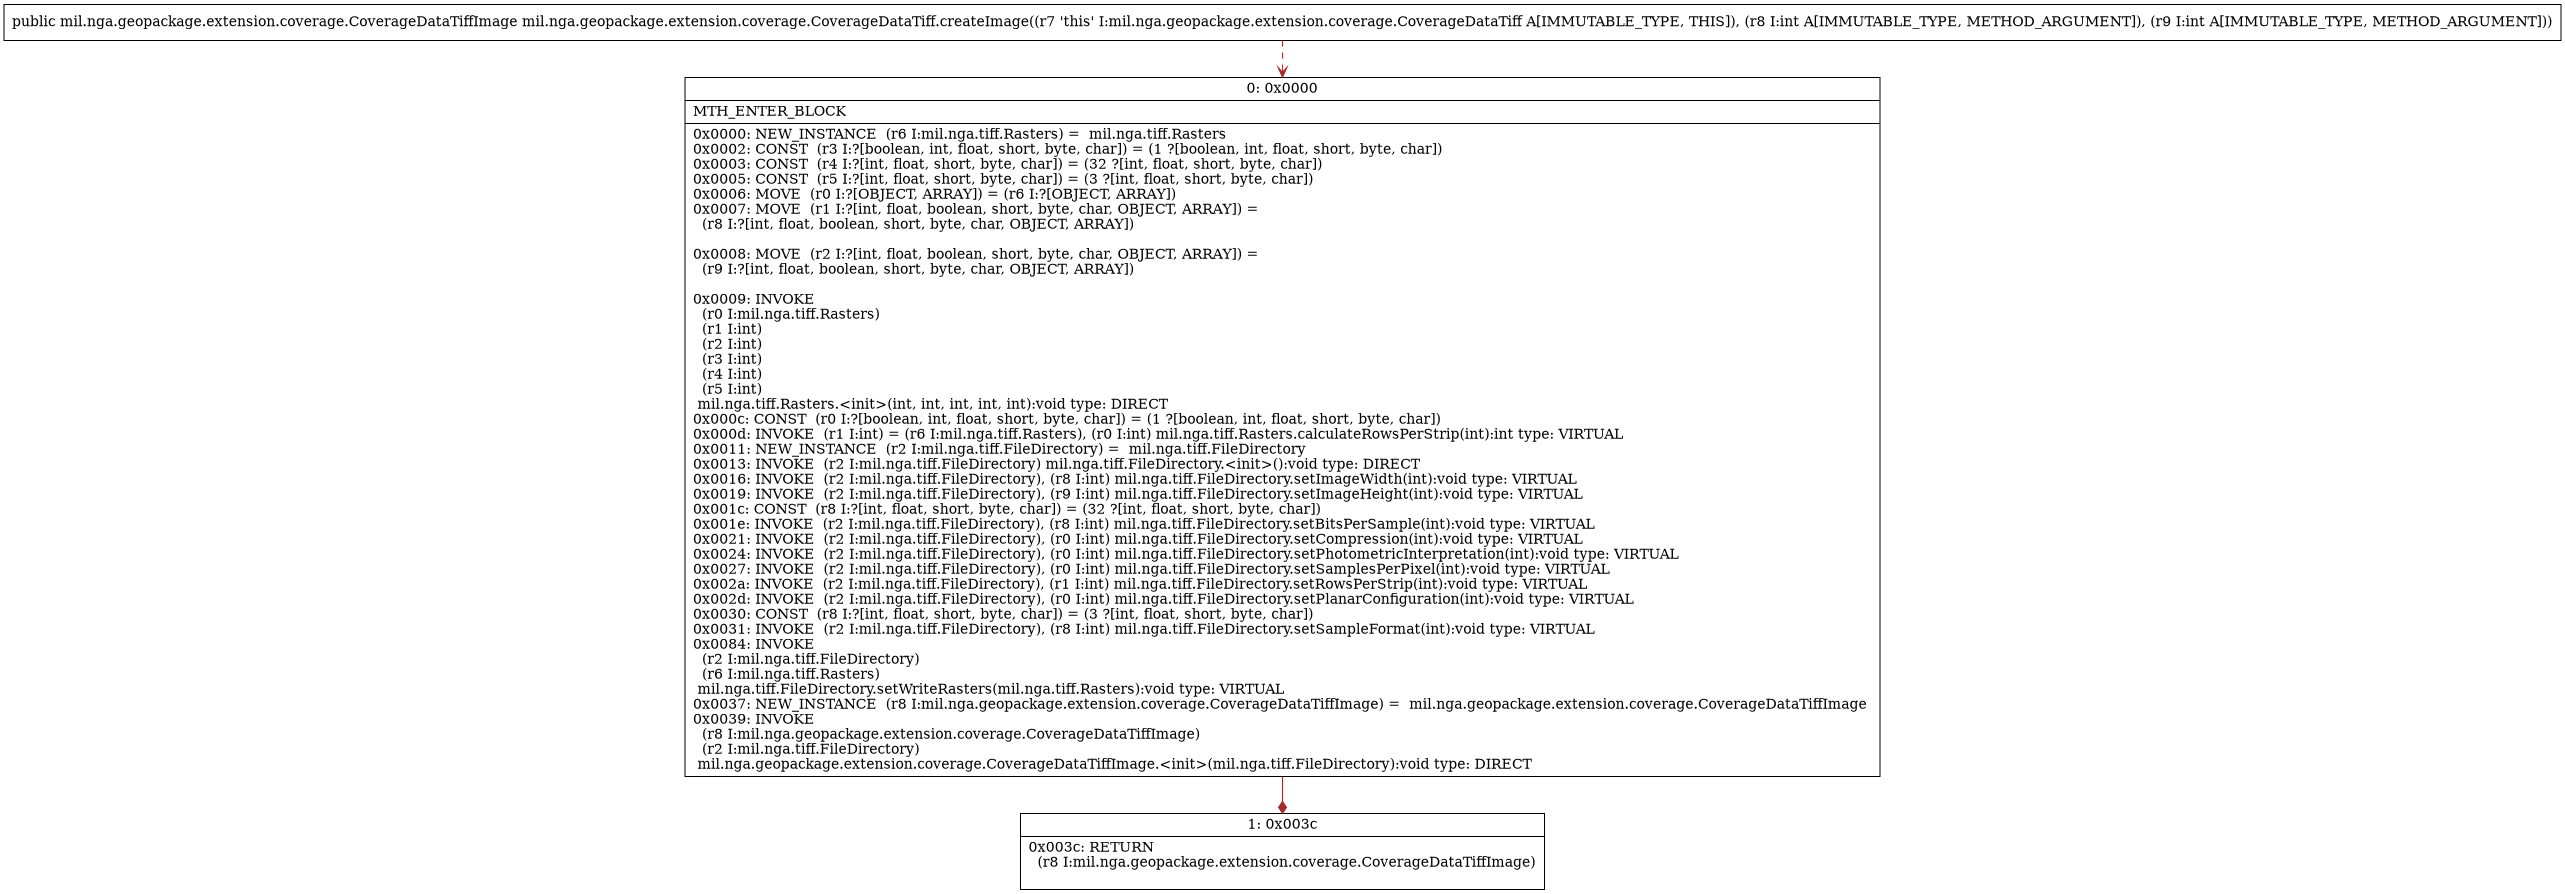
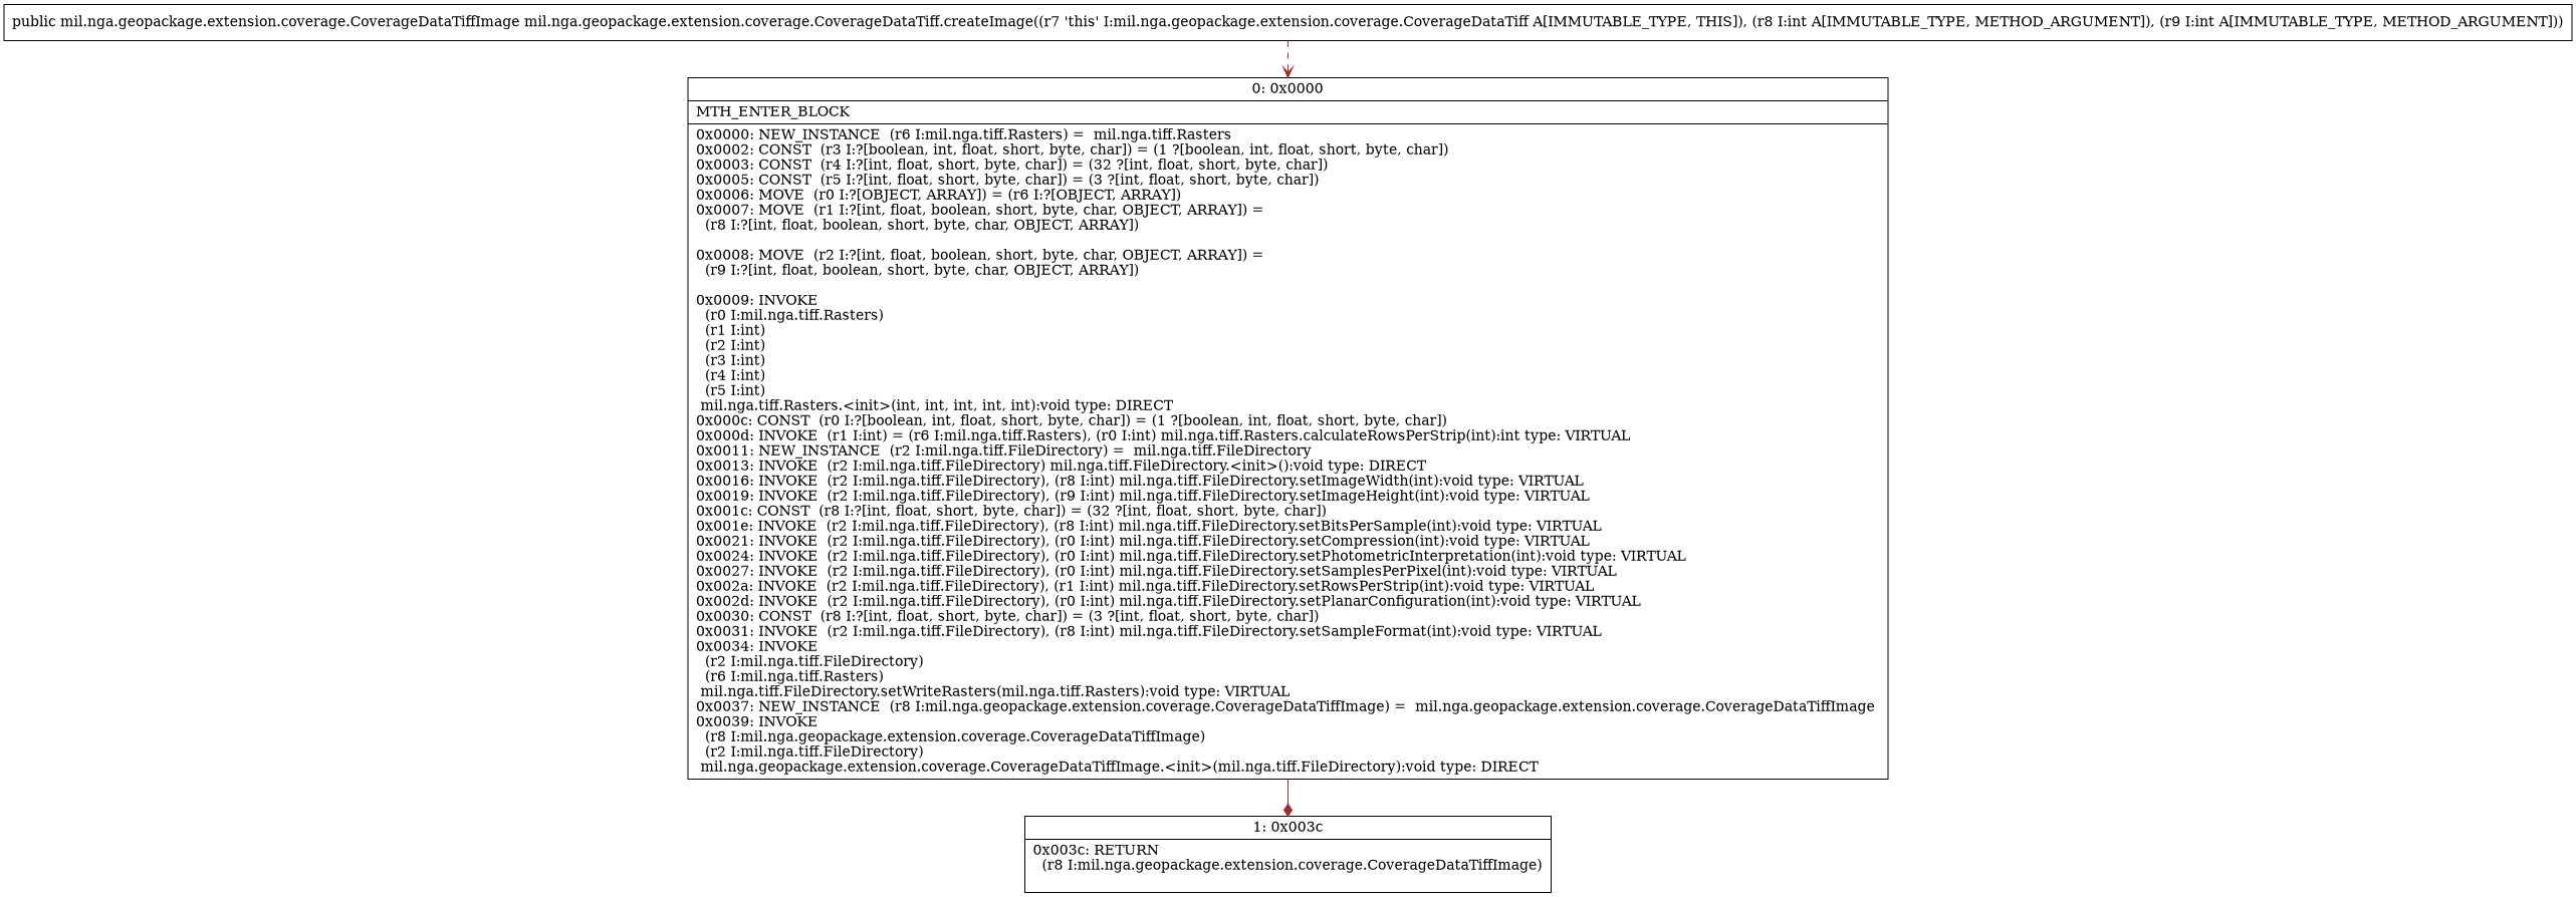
  digraph {
    node [shape=record]
    edge [color=brown]
-   n1 [label="{0\:\ 0x0000|MTH_ENTER_BLOCK\l|0x0000: NEW_INSTANCE  (r6 I:mil.nga.tiff.Rasters) =  mil.nga.tiff.Rasters \l0x0002: CONST  (r3 I:?[boolean, int, float, short, byte, char]) = (1 ?[boolean, int, float, short, byte, char]) \l0x0003: CONST  (r4 I:?[int, float, short, byte, char]) = (32 ?[int, float, short, byte, char]) \l0x0005: CONST  (r5 I:?[int, float, short, byte, char]) = (3 ?[int, float, short, byte, char]) \l0x0006: MOVE  (r0 I:?[OBJECT, ARRAY]) = (r6 I:?[OBJECT, ARRAY]) \l0x0007: MOVE  (r1 I:?[int, float, boolean, short, byte, char, OBJECT, ARRAY]) = \l  (r8 I:?[int, float, boolean, short, byte, char, OBJECT, ARRAY])\l \l0x0008: MOVE  (r2 I:?[int, float, boolean, short, byte, char, OBJECT, ARRAY]) = \l  (r9 I:?[int, float, boolean, short, byte, char, OBJECT, ARRAY])\l \l0x0009: INVOKE  \l  (r0 I:mil.nga.tiff.Rasters)\l  (r1 I:int)\l  (r2 I:int)\l  (r3 I:int)\l  (r4 I:int)\l  (r5 I:int)\l mil.nga.tiff.Rasters.\<init\>(int, int, int, int, int):void type: DIRECT \l0x000c: CONST  (r0 I:?[boolean, int, float, short, byte, char]) = (1 ?[boolean, int, float, short, byte, char]) \l0x000d: INVOKE  (r1 I:int) = (r6 I:mil.nga.tiff.Rasters), (r0 I:int) mil.nga.tiff.Rasters.calculateRowsPerStrip(int):int type: VIRTUAL \l0x0011: NEW_INSTANCE  (r2 I:mil.nga.tiff.FileDirectory) =  mil.nga.tiff.FileDirectory \l0x0013: INVOKE  (r2 I:mil.nga.tiff.FileDirectory) mil.nga.tiff.FileDirectory.\<init\>():void type: DIRECT \l0x0016: INVOKE  (r2 I:mil.nga.tiff.FileDirectory), (r8 I:int) mil.nga.tiff.FileDirectory.setImageWidth(int):void type: VIRTUAL \l0x0019: INVOKE  (r2 I:mil.nga.tiff.FileDirectory), (r9 I:int) mil.nga.tiff.FileDirectory.setImageHeight(int):void type: VIRTUAL \l0x001c: CONST  (r8 I:?[int, float, short, byte, char]) = (32 ?[int, float, short, byte, char]) \l0x001e: INVOKE  (r2 I:mil.nga.tiff.FileDirectory), (r8 I:int) mil.nga.tiff.FileDirectory.setBitsPerSample(int):void type: VIRTUAL \l0x0021: INVOKE  (r2 I:mil.nga.tiff.FileDirectory), (r0 I:int) mil.nga.tiff.FileDirectory.setCompression(int):void type: VIRTUAL \l0x0024: INVOKE  (r2 I:mil.nga.tiff.FileDirectory), (r0 I:int) mil.nga.tiff.FileDirectory.setPhotometricInterpretation(int):void type: VIRTUAL \l0x0027: INVOKE  (r2 I:mil.nga.tiff.FileDirectory), (r0 I:int) mil.nga.tiff.FileDirectory.setSamplesPerPixel(int):void type: VIRTUAL \l0x002a: INVOKE  (r2 I:mil.nga.tiff.FileDirectory), (r1 I:int) mil.nga.tiff.FileDirectory.setRowsPerStrip(int):void type: VIRTUAL \l0x002d: INVOKE  (r2 I:mil.nga.tiff.FileDirectory), (r0 I:int) mil.nga.tiff.FileDirectory.setPlanarConfiguration(int):void type: VIRTUAL \l0x0030: CONST  (r8 I:?[int, float, short, byte, char]) = (3 ?[int, float, short, byte, char]) \l0x0031: INVOKE  (r2 I:mil.nga.tiff.FileDirectory), (r8 I:int) mil.nga.tiff.FileDirectory.setSampleFormat(int):void type: VIRTUAL \l0x0084: INVOKE  \l  (r2 I:mil.nga.tiff.FileDirectory)\l  (r6 I:mil.nga.tiff.Rasters)\l mil.nga.tiff.FileDirectory.setWriteRasters(mil.nga.tiff.Rasters):void type: VIRTUAL \l0x0037: NEW_INSTANCE  (r8 I:mil.nga.geopackage.extension.coverage.CoverageDataTiffImage) =  mil.nga.geopackage.extension.coverage.CoverageDataTiffImage \l0x0039: INVOKE  \l  (r8 I:mil.nga.geopackage.extension.coverage.CoverageDataTiffImage)\l  (r2 I:mil.nga.tiff.FileDirectory)\l mil.nga.geopackage.extension.coverage.CoverageDataTiffImage.\<init\>(mil.nga.tiff.FileDirectory):void type: DIRECT \l}"]
+   n1 [label="{0\:\ 0x0000|MTH_ENTER_BLOCK\l|0x0000: NEW_INSTANCE  (r6 I:mil.nga.tiff.Rasters) =  mil.nga.tiff.Rasters \l0x0002: CONST  (r3 I:?[boolean, int, float, short, byte, char]) = (1 ?[boolean, int, float, short, byte, char]) \l0x0003: CONST  (r4 I:?[int, float, short, byte, char]) = (32 ?[int, float, short, byte, char]) \l0x0005: CONST  (r5 I:?[int, float, short, byte, char]) = (3 ?[int, float, short, byte, char]) \l0x0006: MOVE  (r0 I:?[OBJECT, ARRAY]) = (r6 I:?[OBJECT, ARRAY]) \l0x0007: MOVE  (r1 I:?[int, float, boolean, short, byte, char, OBJECT, ARRAY]) = \l  (r8 I:?[int, float, boolean, short, byte, char, OBJECT, ARRAY])\l \l0x0008: MOVE  (r2 I:?[int, float, boolean, short, byte, char, OBJECT, ARRAY]) = \l  (r9 I:?[int, float, boolean, short, byte, char, OBJECT, ARRAY])\l \l0x0009: INVOKE  \l  (r0 I:mil.nga.tiff.Rasters)\l  (r1 I:int)\l  (r2 I:int)\l  (r3 I:int)\l  (r4 I:int)\l  (r5 I:int)\l mil.nga.tiff.Rasters.\<init\>(int, int, int, int, int):void type: DIRECT \l0x000c: CONST  (r0 I:?[boolean, int, float, short, byte, char]) = (1 ?[boolean, int, float, short, byte, char]) \l0x000d: INVOKE  (r1 I:int) = (r6 I:mil.nga.tiff.Rasters), (r0 I:int) mil.nga.tiff.Rasters.calculateRowsPerStrip(int):int type: VIRTUAL \l0x0011: NEW_INSTANCE  (r2 I:mil.nga.tiff.FileDirectory) =  mil.nga.tiff.FileDirectory \l0x0013: INVOKE  (r2 I:mil.nga.tiff.FileDirectory) mil.nga.tiff.FileDirectory.\<init\>():void type: DIRECT \l0x0016: INVOKE  (r2 I:mil.nga.tiff.FileDirectory), (r8 I:int) mil.nga.tiff.FileDirectory.setImageWidth(int):void type: VIRTUAL \l0x0019: INVOKE  (r2 I:mil.nga.tiff.FileDirectory), (r9 I:int) mil.nga.tiff.FileDirectory.setImageHeight(int):void type: VIRTUAL \l0x001c: CONST  (r8 I:?[int, float, short, byte, char]) = (32 ?[int, float, short, byte, char]) \l0x001e: INVOKE  (r2 I:mil.nga.tiff.FileDirectory), (r8 I:int) mil.nga.tiff.FileDirectory.setBitsPerSample(int):void type: VIRTUAL \l0x0021: INVOKE  (r2 I:mil.nga.tiff.FileDirectory), (r0 I:int) mil.nga.tiff.FileDirectory.setCompression(int):void type: VIRTUAL \l0x0024: INVOKE  (r2 I:mil.nga.tiff.FileDirectory), (r0 I:int) mil.nga.tiff.FileDirectory.setPhotometricInterpretation(int):void type: VIRTUAL \l0x0027: INVOKE  (r2 I:mil.nga.tiff.FileDirectory), (r0 I:int) mil.nga.tiff.FileDirectory.setSamplesPerPixel(int):void type: VIRTUAL \l0x002a: INVOKE  (r2 I:mil.nga.tiff.FileDirectory), (r1 I:int) mil.nga.tiff.FileDirectory.setRowsPerStrip(int):void type: VIRTUAL \l0x002d: INVOKE  (r2 I:mil.nga.tiff.FileDirectory), (r0 I:int) mil.nga.tiff.FileDirectory.setPlanarConfiguration(int):void type: VIRTUAL \l0x0030: CONST  (r8 I:?[int, float, short, byte, char]) = (3 ?[int, float, short, byte, char]) \l0x0031: INVOKE  (r2 I:mil.nga.tiff.FileDirectory), (r8 I:int) mil.nga.tiff.FileDirectory.setSampleFormat(int):void type: VIRTUAL \l0x0034: INVOKE  \l  (r2 I:mil.nga.tiff.FileDirectory)\l  (r6 I:mil.nga.tiff.Rasters)\l mil.nga.tiff.FileDirectory.setWriteRasters(mil.nga.tiff.Rasters):void type: VIRTUAL \l0x0037: NEW_INSTANCE  (r8 I:mil.nga.geopackage.extension.coverage.CoverageDataTiffImage) =  mil.nga.geopackage.extension.coverage.CoverageDataTiffImage \l0x0039: INVOKE  \l  (r8 I:mil.nga.geopackage.extension.coverage.CoverageDataTiffImage)\l  (r2 I:mil.nga.tiff.FileDirectory)\l mil.nga.geopackage.extension.coverage.CoverageDataTiffImage.\<init\>(mil.nga.tiff.FileDirectory):void type: DIRECT \l}"]
    n2 [label="{1\:\ 0x003c|0x003c: RETURN  \l  (r8 I:mil.nga.geopackage.extension.coverage.CoverageDataTiffImage)\l \l}"]
    n3 [label="{public mil.nga.geopackage.extension.coverage.CoverageDataTiffImage mil.nga.geopackage.extension.coverage.CoverageDataTiff.createImage((r7 'this' I:mil.nga.geopackage.extension.coverage.CoverageDataTiff A[IMMUTABLE_TYPE, THIS]), (r8 I:int A[IMMUTABLE_TYPE, METHOD_ARGUMENT]), (r9 I:int A[IMMUTABLE_TYPE, METHOD_ARGUMENT])) }"]
    n1 -> n2 [style=solid arrowhead=diamond]
    n3 -> n1 [style=dashed arrowhead=vee]
  }
